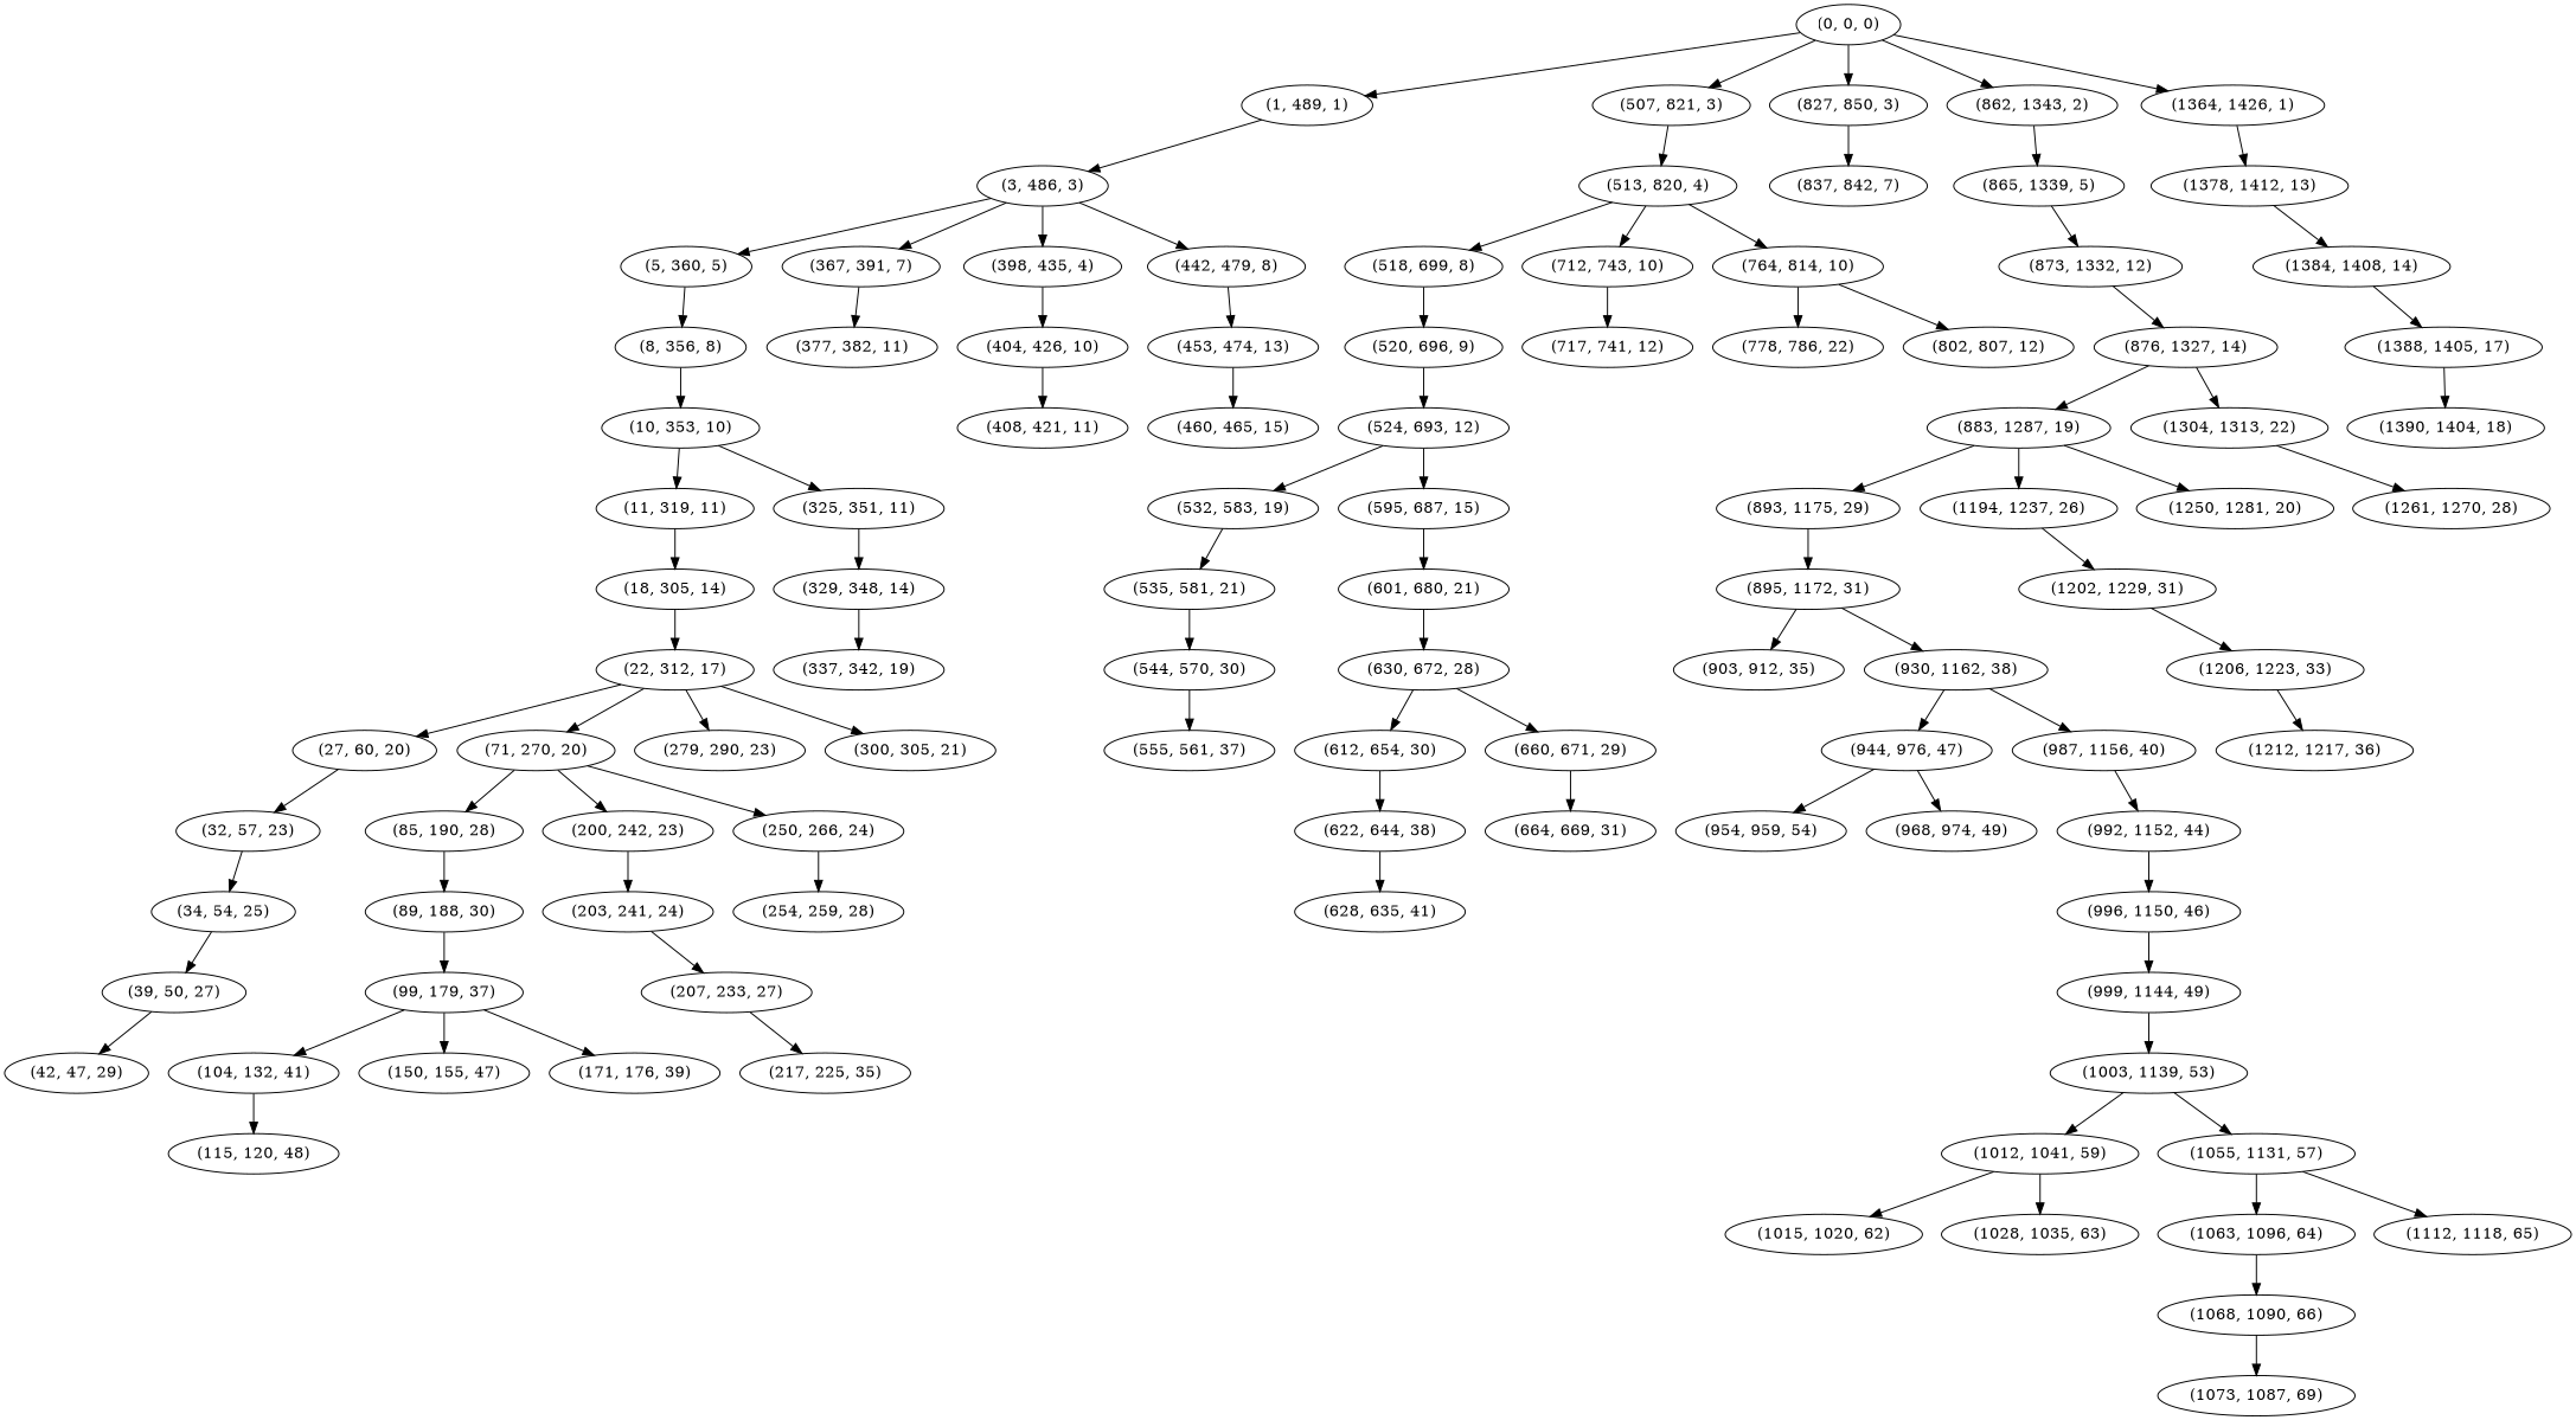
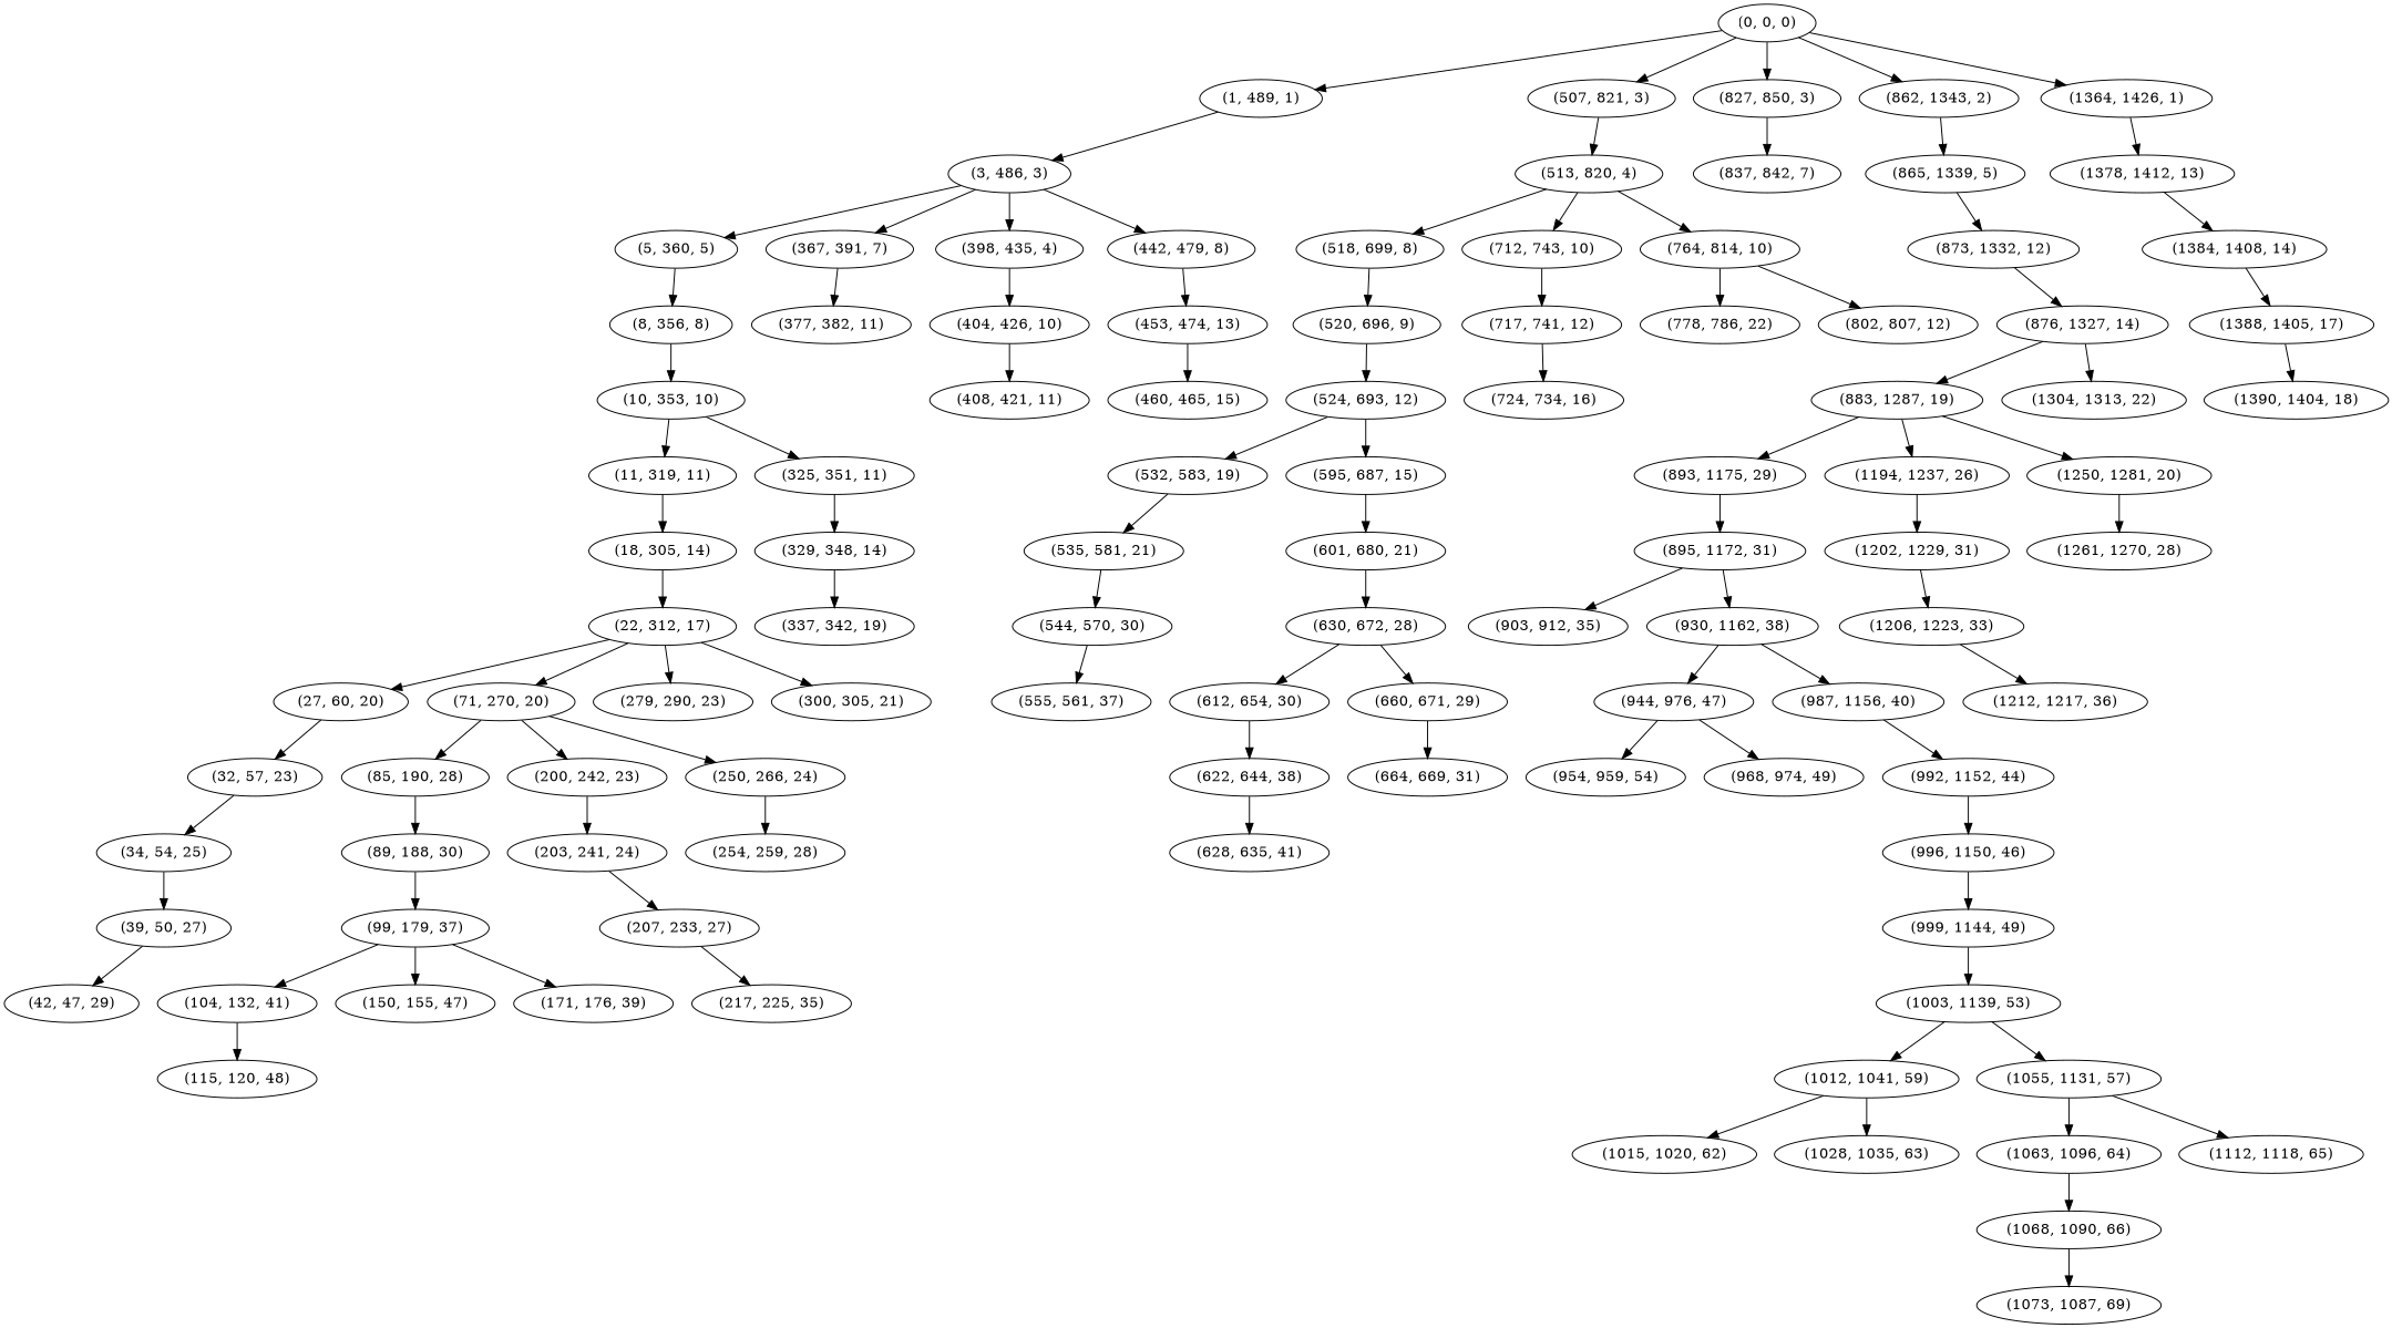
  digraph {
    "(0, 0, 0)"
    "(1, 489, 1)"
    "(507, 821, 3)"
    "(827, 850, 3)"
    "(862, 1343, 2)"
    "(1364, 1426, 1)"
    "(3, 486, 3)"
    "(513, 820, 4)"
    "(837, 842, 7)"
    "(865, 1339, 5)"
    "(1378, 1412, 13)"
    "(5, 360, 5)"
    "(367, 391, 7)"
    "(398, 435, 4)"
    "(442, 479, 8)"
    "(8, 356, 8)"
    "(377, 382, 11)"
    "(404, 426, 10)"
    "(453, 474, 13)"
    "(10, 353, 10)"
    "(11, 319, 11)"
    "(325, 351, 11)"
    n23 [label="(18, 305, 14)"]
    "(329, 348, 14)"
    "(22, 312, 17)"
    "(27, 60, 20)"
    "(71, 270, 20)"
    "(279, 290, 23)"
    "(300, 305, 21)"
    "(32, 57, 23)"
    "(85, 190, 28)"
    "(200, 242, 23)"
    "(250, 266, 24)"
    "(34, 54, 25)"
    "(39, 50, 27)"
    "(42, 47, 29)"
    "(89, 188, 30)"
    "(203, 241, 24)"
    "(254, 259, 28)"
    "(99, 179, 37)"
    "(104, 132, 41)"
    "(150, 155, 47)"
    "(171, 176, 39)"
    "(115, 120, 48)"
    "(207, 233, 27)"
    "(217, 225, 35)"
    "(337, 342, 19)"
    "(408, 421, 11)"
    "(460, 465, 15)"
    "(518, 699, 8)"
    "(712, 743, 10)"
    "(764, 814, 10)"
    "(520, 696, 9)"
    "(717, 741, 12)"
    "(778, 786, 22)"
    "(802, 807, 12)"
    "(524, 693, 12)"
    "(532, 583, 19)"
    "(595, 687, 15)"
    "(535, 581, 21)"
    "(601, 680, 21)"
    "(544, 570, 30)"
    "(555, 561, 37)"
    n64 [label="(630, 672, 28)"]
    "(612, 654, 30)"
    "(660, 671, 29)"
    "(622, 644, 38)"
    "(664, 669, 31)"
    "(628, 635, 41)"
+   "(724, 734, 16)"
    "(873, 1332, 12)"
    "(876, 1327, 14)"
    "(883, 1287, 19)"
    "(1304, 1313, 22)"
    "(893, 1175, 29)"
    "(1194, 1237, 26)"
    "(1250, 1281, 20)"
    "(895, 1172, 31)"
    "(1202, 1229, 31)"
    "(1261, 1270, 28)"
    "(903, 912, 35)"
    "(930, 1162, 38)"
    "(944, 976, 47)"
    "(987, 1156, 40)"
    "(954, 959, 54)"
    "(968, 974, 49)"
    "(992, 1152, 44)"
    "(996, 1150, 46)"
    "(999, 1144, 49)"
    "(1003, 1139, 53)"
    "(1012, 1041, 59)"
    "(1055, 1131, 57)"
    "(1015, 1020, 62)"
    "(1028, 1035, 63)"
    "(1063, 1096, 64)"
    "(1112, 1118, 65)"
    "(1068, 1090, 66)"
    "(1073, 1087, 69)"
    "(1206, 1223, 33)"
    "(1212, 1217, 36)"
    "(1384, 1408, 14)"
    "(1388, 1405, 17)"
    "(1390, 1404, 18)"
    "(0, 0, 0)" -> "(1, 489, 1)"
    "(0, 0, 0)" -> "(507, 821, 3)"
    "(0, 0, 0)" -> "(827, 850, 3)"
    "(0, 0, 0)" -> "(862, 1343, 2)"
    "(0, 0, 0)" -> "(1364, 1426, 1)"
    "(1, 489, 1)" -> "(3, 486, 3)"
    "(507, 821, 3)" -> "(513, 820, 4)"
    "(827, 850, 3)" -> "(837, 842, 7)"
    "(862, 1343, 2)" -> "(865, 1339, 5)"
    "(1364, 1426, 1)" -> "(1378, 1412, 13)"
    "(3, 486, 3)" -> "(5, 360, 5)"
    "(3, 486, 3)" -> "(367, 391, 7)"
    "(3, 486, 3)" -> "(398, 435, 4)"
    "(3, 486, 3)" -> "(442, 479, 8)"
    "(513, 820, 4)" -> "(518, 699, 8)"
    "(513, 820, 4)" -> "(712, 743, 10)"
    "(513, 820, 4)" -> "(764, 814, 10)"
    "(865, 1339, 5)" -> "(873, 1332, 12)"
    "(1378, 1412, 13)" -> "(1384, 1408, 14)"
    "(5, 360, 5)" -> "(8, 356, 8)"
    "(367, 391, 7)" -> "(377, 382, 11)"
    "(398, 435, 4)" -> "(404, 426, 10)"
    "(442, 479, 8)" -> "(453, 474, 13)"
    "(8, 356, 8)" -> "(10, 353, 10)"
    "(404, 426, 10)" -> "(408, 421, 11)"
    "(453, 474, 13)" -> "(460, 465, 15)"
    "(10, 353, 10)" -> "(11, 319, 11)"
    "(10, 353, 10)" -> "(325, 351, 11)"
    "(11, 319, 11)" -> n23
    "(325, 351, 11)" -> "(329, 348, 14)"
    n23 -> "(22, 312, 17)"
    "(329, 348, 14)" -> "(337, 342, 19)"
    "(22, 312, 17)" -> "(27, 60, 20)"
    "(22, 312, 17)" -> "(71, 270, 20)"
    "(22, 312, 17)" -> "(279, 290, 23)"
    "(22, 312, 17)" -> "(300, 305, 21)"
    "(27, 60, 20)" -> "(32, 57, 23)"
    "(71, 270, 20)" -> "(85, 190, 28)"
    "(71, 270, 20)" -> "(200, 242, 23)"
    "(71, 270, 20)" -> "(250, 266, 24)"
    "(32, 57, 23)" -> "(34, 54, 25)"
    "(85, 190, 28)" -> "(89, 188, 30)"
    "(200, 242, 23)" -> "(203, 241, 24)"
    "(250, 266, 24)" -> "(254, 259, 28)"
    "(34, 54, 25)" -> "(39, 50, 27)"
    "(39, 50, 27)" -> "(42, 47, 29)"
    "(89, 188, 30)" -> "(99, 179, 37)"
    "(203, 241, 24)" -> "(207, 233, 27)"
    "(99, 179, 37)" -> "(104, 132, 41)"
    "(99, 179, 37)" -> "(150, 155, 47)"
    "(99, 179, 37)" -> "(171, 176, 39)"
    "(104, 132, 41)" -> "(115, 120, 48)"
    "(207, 233, 27)" -> "(217, 225, 35)"
    "(518, 699, 8)" -> "(520, 696, 9)"
    "(712, 743, 10)" -> "(717, 741, 12)"
    "(764, 814, 10)" -> "(778, 786, 22)"
    "(764, 814, 10)" -> "(802, 807, 12)"
    "(520, 696, 9)" -> "(524, 693, 12)"
+   "(717, 741, 12)" -> "(724, 734, 16)"
    "(524, 693, 12)" -> "(532, 583, 19)"
    "(524, 693, 12)" -> "(595, 687, 15)"
    "(532, 583, 19)" -> "(535, 581, 21)"
    "(595, 687, 15)" -> "(601, 680, 21)"
    "(535, 581, 21)" -> "(544, 570, 30)"
    "(601, 680, 21)" -> n64
    "(544, 570, 30)" -> "(555, 561, 37)"
    n64 -> "(612, 654, 30)"
    n64 -> "(660, 671, 29)"
    "(612, 654, 30)" -> "(622, 644, 38)"
    "(660, 671, 29)" -> "(664, 669, 31)"
    "(622, 644, 38)" -> "(628, 635, 41)"
    "(873, 1332, 12)" -> "(876, 1327, 14)"
    "(876, 1327, 14)" -> "(883, 1287, 19)"
    "(876, 1327, 14)" -> "(1304, 1313, 22)"
    "(883, 1287, 19)" -> "(893, 1175, 29)"
    "(883, 1287, 19)" -> "(1194, 1237, 26)"
    "(883, 1287, 19)" -> "(1250, 1281, 20)"
    "(893, 1175, 29)" -> "(895, 1172, 31)"
    "(1194, 1237, 26)" -> "(1202, 1229, 31)"
-   "(1304, 1313, 22)" -> "(1261, 1270, 28)"
+   "(1250, 1281, 20)" -> "(1261, 1270, 28)"
    "(895, 1172, 31)" -> "(903, 912, 35)"
    "(895, 1172, 31)" -> "(930, 1162, 38)"
    "(1202, 1229, 31)" -> "(1206, 1223, 33)"
    "(930, 1162, 38)" -> "(944, 976, 47)"
    "(930, 1162, 38)" -> "(987, 1156, 40)"
    "(944, 976, 47)" -> "(954, 959, 54)"
    "(944, 976, 47)" -> "(968, 974, 49)"
    "(987, 1156, 40)" -> "(992, 1152, 44)"
    "(992, 1152, 44)" -> "(996, 1150, 46)"
    "(996, 1150, 46)" -> "(999, 1144, 49)"
    "(999, 1144, 49)" -> "(1003, 1139, 53)"
    "(1003, 1139, 53)" -> "(1012, 1041, 59)"
    "(1003, 1139, 53)" -> "(1055, 1131, 57)"
    "(1012, 1041, 59)" -> "(1015, 1020, 62)"
    "(1012, 1041, 59)" -> "(1028, 1035, 63)"
    "(1055, 1131, 57)" -> "(1063, 1096, 64)"
    "(1055, 1131, 57)" -> "(1112, 1118, 65)"
    "(1063, 1096, 64)" -> "(1068, 1090, 66)"
    "(1068, 1090, 66)" -> "(1073, 1087, 69)"
    "(1206, 1223, 33)" -> "(1212, 1217, 36)"
    "(1384, 1408, 14)" -> "(1388, 1405, 17)"
    "(1388, 1405, 17)" -> "(1390, 1404, 18)"
  }
